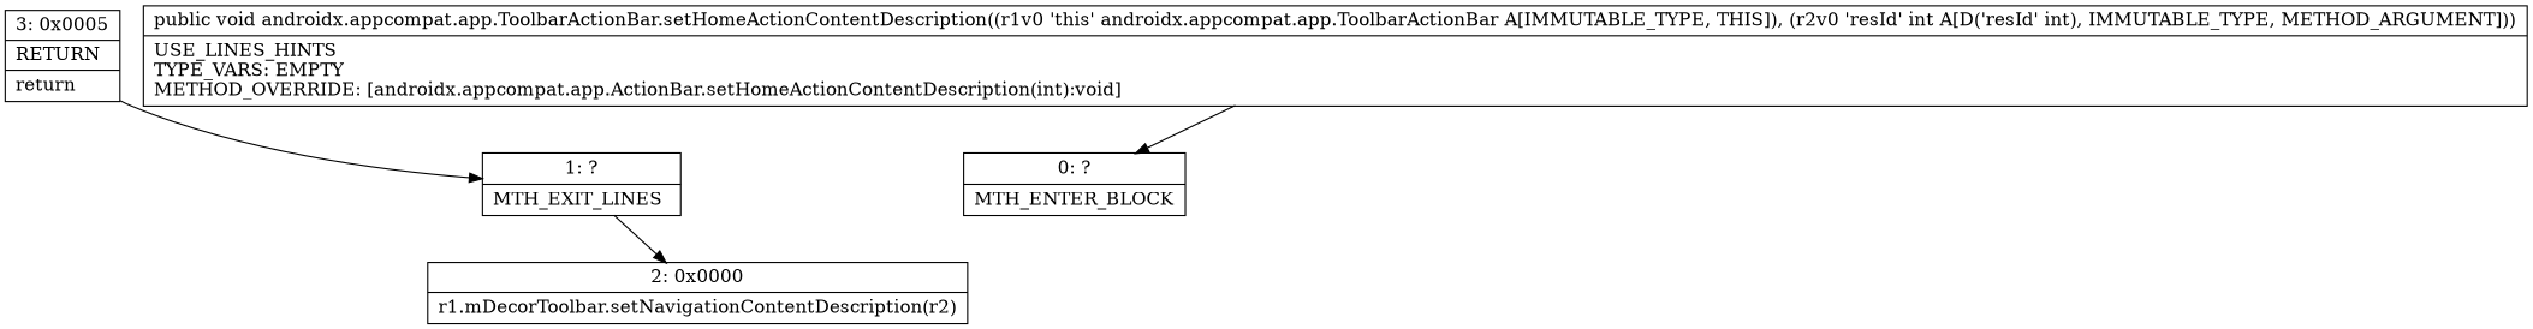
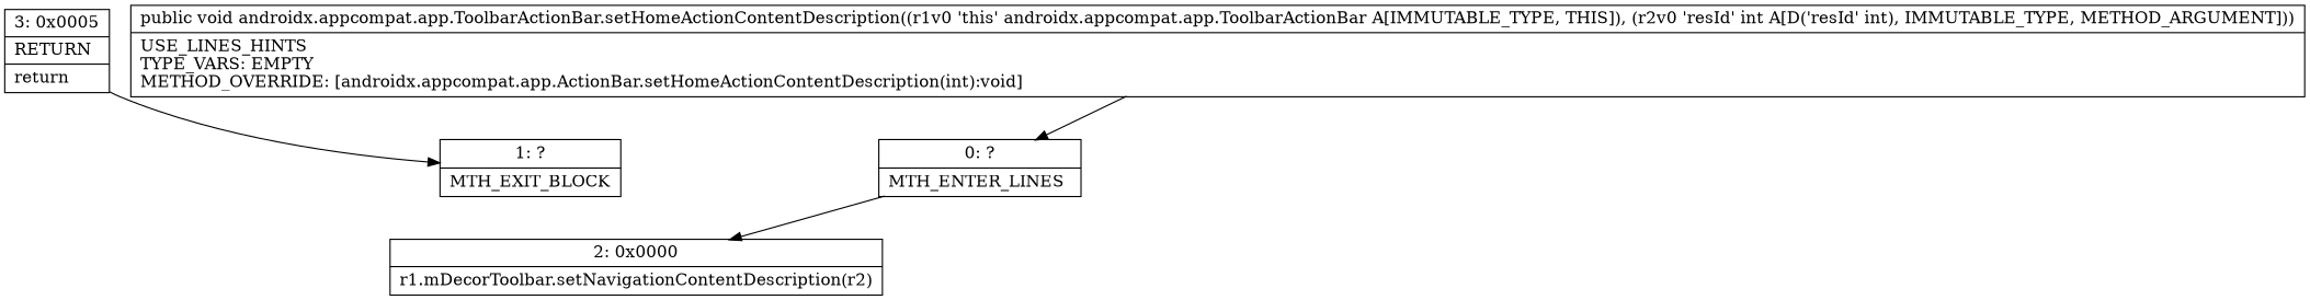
  digraph {
    node [shape=record]
-   n1 [label="{0\:\ ?|MTH_ENTER_BLOCK\l}"]
+   n1 [label="{0\:\ ?|MTH_ENTER_LINES\l}"]
    n2 [label="{2\:\ 0x0000|r1.mDecorToolbar.setNavigationContentDescription(r2)\l}"]
    n3 [label="{3\:\ 0x0005|RETURN\l|return\l}"]
-   n4 [label="{1\:\ ?|MTH_EXIT_LINES\l}"]
+   n4 [label="{1\:\ ?|MTH_EXIT_BLOCK\l}"]
    n5 [label="{public void androidx.appcompat.app.ToolbarActionBar.setHomeActionContentDescription((r1v0 'this' androidx.appcompat.app.ToolbarActionBar A[IMMUTABLE_TYPE, THIS]), (r2v0 'resId' int A[D('resId' int), IMMUTABLE_TYPE, METHOD_ARGUMENT]))  | USE_LINES_HINTS\lTYPE_VARS: EMPTY\lMETHOD_OVERRIDE: [androidx.appcompat.app.ActionBar.setHomeActionContentDescription(int):void]\l}"]
-   n4 -> n2
+   n1 -> n2
    n3 -> n4
    n5 -> n1
  }
